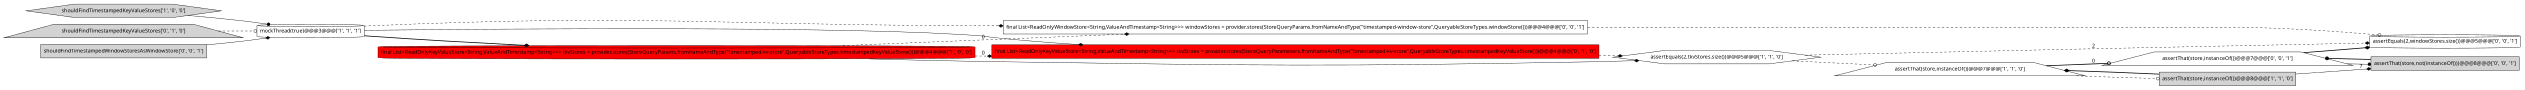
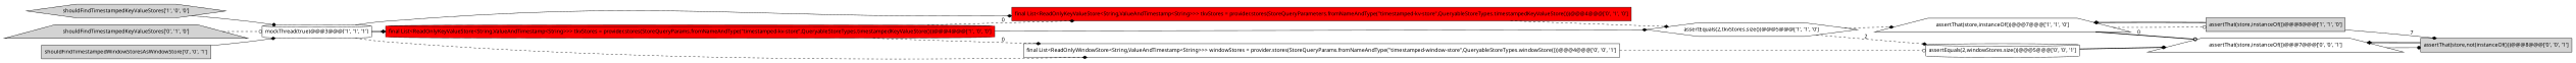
  digraph {
    fontname="Noto Sans"
    rankdir=LR
    node [fillcolor=white fontname="Noto Sans" shape=box style=filled]
    edge [arrowhead=diamond fontname="Noto Sans" style=dashed]
    n1 [fillcolor=lightgray label="shouldFindTimestampedKeyValueStores['1', '0', '0']" shape=hexagon]
    n2 [label="mockThread(true)@@@3@@@['1', '1', '1']" shape=cylinder]
    n3 [label="final List<ReadOnlyWindowStore<String,ValueAndTimestamp<String>>> windowStores = provider.stores(StoreQueryParams.fromNameAndType(\"timestamped-window-store\",QueryableStoreTypes.windowStore()))@@@4@@@['0', '0', '1']"]
    n4 [fillcolor=red label="final List<ReadOnlyKeyValueStore<String,ValueAndTimestamp<String>>> tkvStores = provider.stores(StoreQueryParameters.fromNameAndType(\"timestamped-kv-store\",QueryableStoreTypes.timestampedKeyValueStore()))@@@4@@@['0', '1', '0']"]
    n5 [fillcolor=red label="final List<ReadOnlyKeyValueStore<String,ValueAndTimestamp<String>>> tkvStores = provider.stores(StoreQueryParams.fromNameAndType(\"timestamped-kv-store\",QueryableStoreTypes.timestampedKeyValueStore()))@@@4@@@['1', '0', '0']" shape=cylinder]
    n6 [label="assertEquals(2,tkvStores.size())@@@5@@@['1', '1', '0']" shape=hexagon]
    n7 [label="assertThat(store,instanceOf())@@@7@@@['1', '1', '0']" shape=trapezium]
    n8 [label="assertEquals(2,windowStores.size())@@@5@@@['0', '0', '1']" shape=cylinder]
    n9 [label="assertThat(store,instanceOf())@@@7@@@['0', '0', '1']" shape=trapezium]
    n10 [fillcolor=lightgray label="assertThat(store,instanceOf())@@@8@@@['1', '1', '0']"]
    n11 [fillcolor=lightgray label="assertThat(store,not(instanceOf()))@@@8@@@['0', '0', '1']"]
    n12 [fillcolor=lightgray label="shouldFindTimestampedKeyValueStores['0', '1', '0']" shape=trapezium]
    n13 [fillcolor=lightgray label="shouldFindTimestampedWindowStoresAsWindowStore['0', '0', '1']"]
    n1 -> n2 [arrowhead=dot style=solid]
    n2 -> n3
    n2 -> n4 [style=solid]
    n2 -> n5 [style=bold]
    n3 -> n8 [arrowhead=odot]
    n4 -> n6
    n5 -> n3 [label=0]
    n5 -> n4 [label=0]
    n5 -> n6 [style=solid]
-   n6 -> n7 [arrowhead=odot]
+   n6 -> n7
    n6 -> n8 [label=2]
    n7 -> n9 [arrowhead=odot label=0 style=bold]
    n7 -> n10 [arrowhead=odot]
-   n9 -> n8 [style=bold]
+   n8 -> n9 [style=bold]
    n9 -> n11 [arrowhead=dot style=solid]
    n10 -> n7 [style=bold]
    n10 -> n11 [label=7 style=solid]
-   n11 -> n9 [arrowhead=dot style=bold]
+   n11 -> n9 [style=bold]
    n12 -> n2 [arrowhead=odot]
    n13 -> n2 [style=solid]
  }
